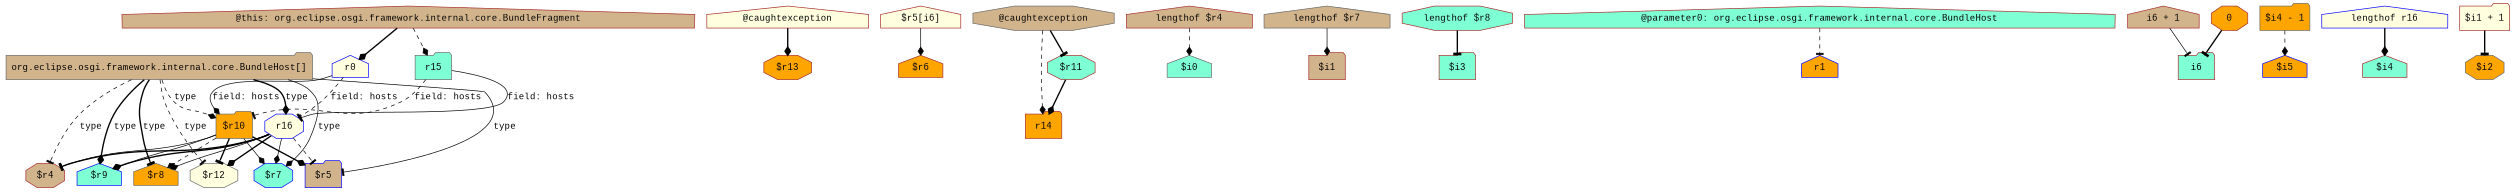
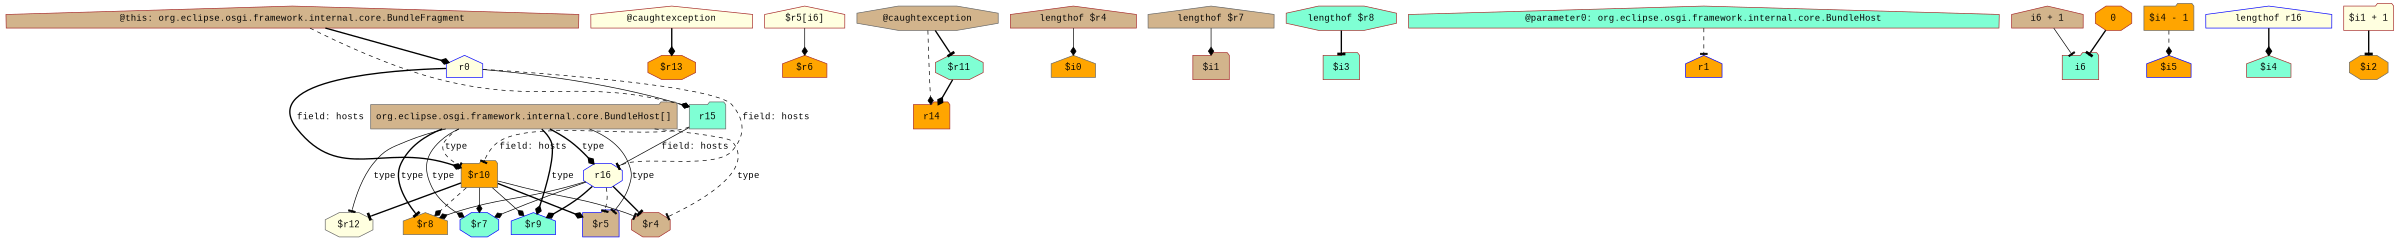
  digraph {
    fontname="Liberation Mono"
    node [color=brown fillcolor=aquamarine fontname="Liberation Mono" shape=house style=filled]
    edge [arrowhead=diamond fontname="Liberation Mono" style=bold]
    n1 [color=blue fillcolor=lightyellow label=r0]
    n2 [color=gray40 label=r15 shape=folder]
    n3 [color=blue fillcolor=lightyellow label=r16 shape=octagon]
    n4 [color=gray40 fillcolor=orange label="$r10" shape=folder]
    n5 [color=blue fillcolor=tan label="$r5" shape=folder]
    n6 [color=blue label="$r9"]
    n7 [color=blue label="$r7" shape=octagon]
    n8 [fillcolor=tan label="$r4" shape=octagon]
    n9 [color=gray40 fillcolor=orange label="$r8"]
    n10 [color=gray40 fillcolor=lightyellow label="$r12" shape=octagon]
    n11 [fillcolor=lightyellow label="@caughtexception"]
    n12 [fillcolor=orange label="$r13" shape=octagon]
    n13 [color=gray40 fillcolor=tan label="org.eclipse.osgi.framework.internal.core.BundleHost[]" shape=folder]
    n14 [fillcolor=lightyellow label="$r5[i6]"]
    n15 [fillcolor=orange label="$r6"]
    n16 [color=gray40 fillcolor=tan label="@caughtexception" shape=octagon]
    n17 [fillcolor=orange label=r14 shape=folder]
    n18 [label="$r11" shape=octagon]
    n19 [fillcolor=tan label="lengthof $r4"]
-   n20 [color=gray40 label="$i0"]
+   n20 [color=gray40 fillcolor=orange label="$i0"]
    n21 [color=gray40 fillcolor=tan label="lengthof $r7"]
    n22 [fillcolor=tan label="$i1" shape=folder]
    n23 [label="lengthof $r8" shape=octagon]
    n24 [label="$i3" shape=folder]
    n25 [label="@parameter0: org.eclipse.osgi.framework.internal.core.BundleHost"]
    n26 [color=blue fillcolor=orange label=r1]
    n27 [fillcolor=tan label="@this: org.eclipse.osgi.framework.internal.core.BundleFragment"]
    n28 [fillcolor=tan label="i6 + 1"]
    n29 [label=i6 shape=folder]
    n30 [fillcolor=orange label=0 shape=octagon]
    n31 [color=gray40 fillcolor=orange label="$i4 - 1" shape=folder]
    n32 [color=blue fillcolor=orange label="$i5"]
    n33 [color=blue fillcolor=lightyellow label="lengthof r16"]
    n34 [label="$i4"]
    n35 [fillcolor=lightyellow label="$i1 + 1" shape=folder]
    n36 [color=gray40 fillcolor=orange label="$i2" shape=octagon]
+   n1 -> n2 [style=solid]
    n1 -> n3 [arrowhead=tee label="field: hosts" style=dashed]
-   n1 -> n4 [label="field: hosts" style=solid]
+   n1 -> n4 [label="field: hosts"]
    n2 -> n3 [arrowhead=tee label="field: hosts" style=solid]
    n2 -> n4 [arrowhead=tee label="field: hosts" style=dashed]
    n3 -> n5 [arrowhead=tee style=dashed]
    n3 -> n6
    n3 -> n7 [style=solid]
    n3 -> n8 [arrowhead=tee]
    n3 -> n9 [style=solid]
-   n3 -> n10
    n4 -> n5
    n4 -> n6 [style=solid]
    n4 -> n7 [style=solid]
    n4 -> n8 [arrowhead=tee style=solid]
    n4 -> n9 [style=dashed]
    n4 -> n10 [arrowhead=tee]
    n11 -> n12
    n13 -> n3 [label=type]
-   n13 -> n4 [label=type style=dashed]
+   n13 -> n4 [arrowhead=tee label=type style=dashed]
    n13 -> n5 [arrowhead=tee label=type style=solid]
    n13 -> n6 [label=type]
    n13 -> n7 [label=type style=solid]
    n13 -> n8 [arrowhead=tee label=type style=dashed]
    n13 -> n9 [arrowhead=tee label=type]
-   n13 -> n10 [arrowhead=tee label=type style=dashed]
+   n13 -> n10 [arrowhead=tee label=type style=solid]
    n14 -> n15 [style=solid]
    n16 -> n17 [style=dashed]
    n16 -> n18 [arrowhead=tee]
    n18 -> n17
-   n19 -> n20 [style=dashed]
+   n19 -> n20 [style=solid]
    n21 -> n22 [style=solid]
    n23 -> n24 [arrowhead=tee]
    n25 -> n26 [arrowhead=tee style=dashed]
    n27 -> n1
    n27 -> n2 [style=dashed]
    n28 -> n29 [arrowhead=tee style=solid]
    n30 -> n29 [arrowhead=tee]
    n31 -> n32 [style=dashed]
    n33 -> n34
    n35 -> n36 [arrowhead=tee]
  }
